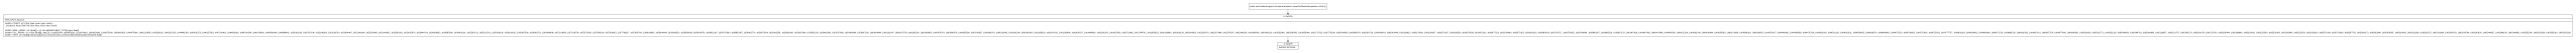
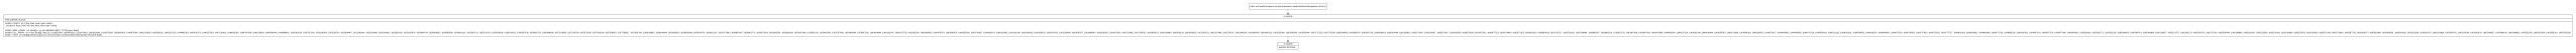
  digraph {
    fontname="Liberation Sans"
    node [shape=record fontname="Liberation Sans"]
    edge [fontname="Liberation Sans"]
-   n1 [label="{0\:\ 0x0000|MTH_SPUT_BLOCK\l|0x0000: CONST  (r0 I:?[int, float, short, byte, char]) = \l  (201(0xc9, float:2.82E\-43) ?[int, float, short, byte, char])\l \l0x0002: NEW_ARRAY  (r0 I:float[]) = (r0 I:int A[IMMUTABLE_TYPE]) type: float[] \l0x0004: FILL_ARRAY  (r0 I:?[int, float][]), data: [0, 1018551494, 1026403231, 1031476661, 1034053642, 1036375609, 1038603623, 1040475960, 1041522858, 1042536202, 1043522703, 1044482359, 1045415173, 1046327853, 1047220401, 1048092816, 1048760549, 1049179980, 1049589344, 1049988642, 1050381228, 1050767104, 1051146269, 1051518724, 1051884467, 1052240144, 1052592466, 1052941432, 1053280331, 1053615876, 1053944709, 1054266832, 1054585599, 1054901010, 1055209711, 1055511701, 1055810336, 1056105615, 1056397538, 1056682751, 1056964608, 1057103859, 1057239754, 1057375650, 1057508190, 1057639052, 1057768237, 1057895743, 1058019895, 1058144046, 1058266520, 1058385638, 1058504756, 1058622197, 1058737960, 1058850367, 1058962774, 1059073504, 1059182556, 1059291608, 1059397304, 1059501323, 1059605342, 1059707683, 1059808346, 1059907332, 1060004640, 1060101947, 1060197578, 1060291530, 1060383805, 1060476079, 1060566676, 1060655596, 1060742837, 1060830079, 1060915642, 1061001206, 1061083415, 1061165623, 1061247831, 1061326684, 1061405537, 1061484390, 1061561565, 1061637063, 1061710882, 1061784702, 1061858522, 1061928986, 1062001128, 1062069915, 1062138701, 1062207488, 1062274597, 1062340028, 1062405459, 1062469213, 1062532966, 1062595042, 1062655440, 1062717515, 1062776236, 1062834956, 1062893676, 1062950719, 1063006083, 1063061448, 1063116813, 1063170500, 1063224187, 1063276197, 1063326528, 1063378538, 1063427192, 1063477523, 1063524499, 1063573153, 1063620130, 1063665428, 1063710727, 1063756025, 1063799646, 1063843267, 1063885210, 1063927153, 1063967418, 1064007683, 1064047949, 1064086536, 1064125124, 1064162034, 1064198944, 1064235853, 1064271086, 1064306318, 1064339872, 1064373427, 1064406981, 1064438858, 1064470734, 1064500933, 1064531132, 1064561331, 1064589853, 1064618374, 1064646895, 1064673739, 1064700582, 1064727426, 1064752592, 1064777757, 1064802923, 1064826411, 1064849900, 1064871710, 1064893520, 1064915331, 1064937141, 1064957274, 1064977406, 1064995861, 1065014316, 1065032771, 1065051226, 1065068003, 1065084781, 1065099880, 1065116657, 1065131757, 1065145179, 1065160278, 1065173700, 1065185444, 1065198866, 1065210610, 1065222354, 1065232420, 1065242486, 1065252553, 1065262619, 1065271008, 1065279396, 1065287785, 1065296173, 1065302884, 1065309595, 1065314628, 1065321339, 1065326372, 1065331406, 1065334761, 1065339794, 1065343150, 1065344827, 1065348183, 1065349861, 1065351538, 1065351538, 1065353216, 1065353216] \l0x0007: SPUT  (r0 I:float[]) android.support.v4.view.animation.LinearOutSlowInInterpolator.VALUES float[] \l}"]
+   n1 [label="{0\:\ 0x0000|MTH_ENTER_BLOCK\l|0x0000: CONST  (r0 I:?[int, float, short, byte, char]) = \l  (201(0xc9, float:2.82E\-43) ?[int, float, short, byte, char])\l \l0x0002: NEW_ARRAY  (r0 I:float[]) = (r0 I:int A[IMMUTABLE_TYPE]) type: float[] \l0x0004: FILL_ARRAY  (r0 I:?[int, float][]), data: [0, 1018551494, 1026403231, 1031476661, 1034053642, 1036375609, 1038603623, 1040475960, 1041522858, 1042536202, 1043522703, 1044482359, 1045415173, 1046327853, 1047220401, 1048092816, 1048760549, 1049179980, 1049589344, 1049988642, 1050381228, 1050767104, 1051146269, 1051518724, 1051884467, 1052240144, 1052592466, 1052941432, 1053280331, 1053615876, 1053944709, 1054266832, 1054585599, 1054901010, 1055209711, 1055511701, 1055810336, 1056105615, 1056397538, 1056682751, 1056964608, 1057103859, 1057239754, 1057375650, 1057508190, 1057639052, 1057768237, 1057895743, 1058019895, 1058144046, 1058266520, 1058385638, 1058504756, 1058622197, 1058737960, 1058850367, 1058962774, 1059073504, 1059182556, 1059291608, 1059397304, 1059501323, 1059605342, 1059707683, 1059808346, 1059907332, 1060004640, 1060101947, 1060197578, 1060291530, 1060383805, 1060476079, 1060566676, 1060655596, 1060742837, 1060830079, 1060915642, 1061001206, 1061083415, 1061165623, 1061247831, 1061326684, 1061405537, 1061484390, 1061561565, 1061637063, 1061710882, 1061784702, 1061858522, 1061928986, 1062001128, 1062069915, 1062138701, 1062207488, 1062274597, 1062340028, 1062405459, 1062469213, 1062532966, 1062595042, 1062655440, 1062717515, 1062776236, 1062834956, 1062893676, 1062950719, 1063006083, 1063061448, 1063116813, 1063170500, 1063224187, 1063276197, 1063326528, 1063378538, 1063427192, 1063477523, 1063524499, 1063573153, 1063620130, 1063665428, 1063710727, 1063756025, 1063799646, 1063843267, 1063885210, 1063927153, 1063967418, 1064007683, 1064047949, 1064086536, 1064125124, 1064162034, 1064198944, 1064235853, 1064271086, 1064306318, 1064339872, 1064373427, 1064406981, 1064438858, 1064470734, 1064500933, 1064531132, 1064561331, 1064589853, 1064618374, 1064646895, 1064673739, 1064700582, 1064727426, 1064752592, 1064777757, 1064802923, 1064826411, 1064849900, 1064871710, 1064893520, 1064915331, 1064937141, 1064957274, 1064977406, 1064995861, 1065014316, 1065032771, 1065051226, 1065068003, 1065084781, 1065099880, 1065116657, 1065131757, 1065145179, 1065160278, 1065173700, 1065185444, 1065198866, 1065210610, 1065222354, 1065232420, 1065242486, 1065252553, 1065262619, 1065271008, 1065279396, 1065287785, 1065296173, 1065302884, 1065309595, 1065314628, 1065321339, 1065326372, 1065331406, 1065334761, 1065339794, 1065343150, 1065344827, 1065348183, 1065349861, 1065351538, 1065351538, 1065353216, 1065353216] \l0x0007: SPUT  (r0 I:float[]) android.support.v4.view.animation.LinearOutSlowInInterpolator.VALUES float[] \l}"]
    n2 [label="{1\:\ 0x0009|0x0009: RETURN   \l}"]
    n3 [label="{static void android.support.v4.view.animation.LinearOutSlowInInterpolator.\<clinit\>() }"]
    n1 -> n2
    n3 -> n1
  }
